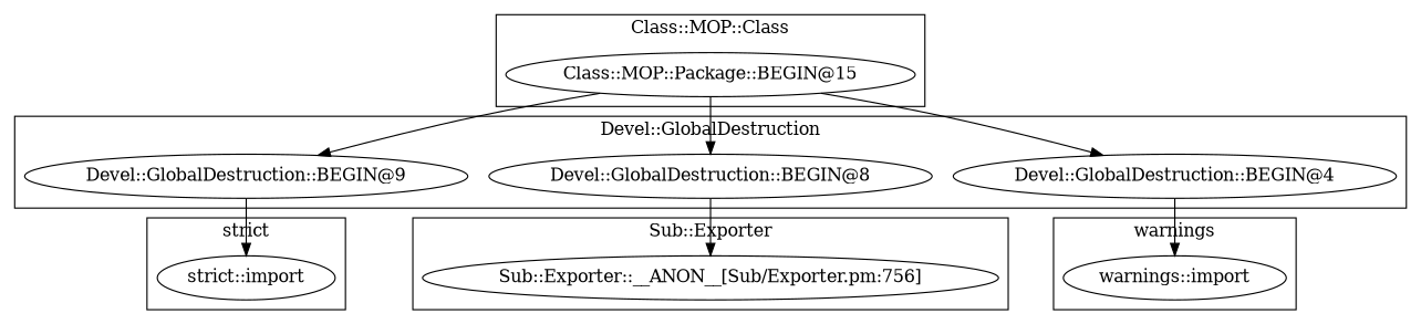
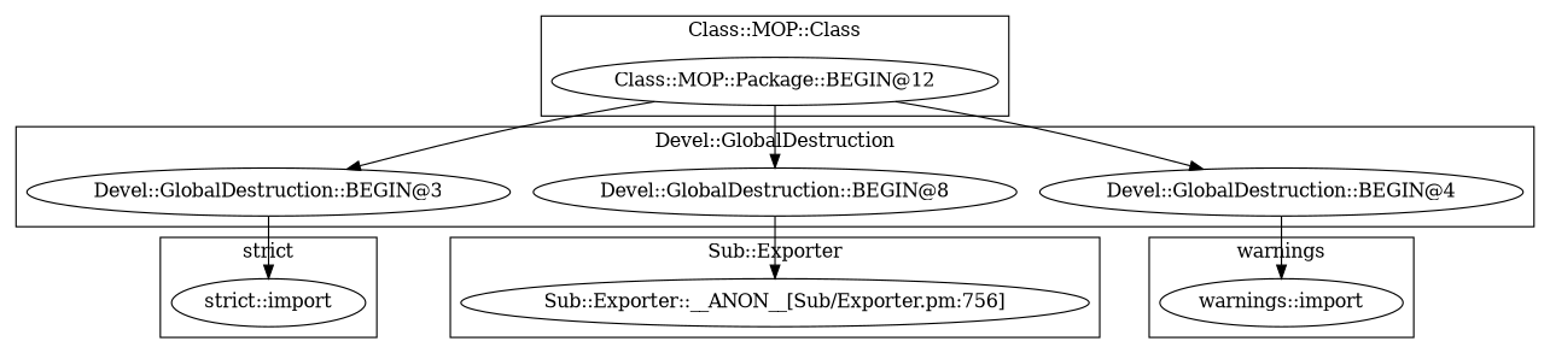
  digraph {
    "warnings::import"
-   "Devel::GlobalDestruction::BEGIN@3" [label="Devel::GlobalDestruction::BEGIN@9"]
+   "Devel::GlobalDestruction::BEGIN@3"
    "Devel::GlobalDestruction::BEGIN@8"
    "Devel::GlobalDestruction::BEGIN@4"
    "Sub::Exporter::__ANON__[Sub/Exporter.pm:756]"
    "strict::import"
-   "Class::MOP::Package::BEGIN@15"
+   "Class::MOP::Package::BEGIN@15" [label="Class::MOP::Package::BEGIN@12"]
    subgraph cluster_1 {
      label=warnings
      "warnings::import"
    }
    subgraph cluster_2 {
      label="Devel::GlobalDestruction"
      "Devel::GlobalDestruction::BEGIN@3"
      "Devel::GlobalDestruction::BEGIN@8"
      "Devel::GlobalDestruction::BEGIN@4"
    }
    subgraph cluster_3 {
      label="Sub::Exporter"
      "Sub::Exporter::__ANON__[Sub/Exporter.pm:756]"
    }
    subgraph cluster_4 {
      label="strict"
      "strict::import"
    }
    subgraph cluster_5 {
      label="Class::MOP::Class"
      "Class::MOP::Package::BEGIN@15"
    }
    "Devel::GlobalDestruction::BEGIN@3" -> "strict::import"
    "Devel::GlobalDestruction::BEGIN@8" -> "Sub::Exporter::__ANON__[Sub/Exporter.pm:756]"
    "Devel::GlobalDestruction::BEGIN@4" -> "warnings::import"
    "Class::MOP::Package::BEGIN@15" -> "Devel::GlobalDestruction::BEGIN@3"
    "Class::MOP::Package::BEGIN@15" -> "Devel::GlobalDestruction::BEGIN@8"
    "Class::MOP::Package::BEGIN@15" -> "Devel::GlobalDestruction::BEGIN@4"
  }
